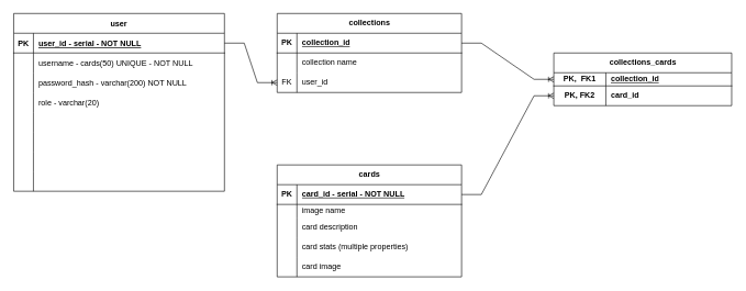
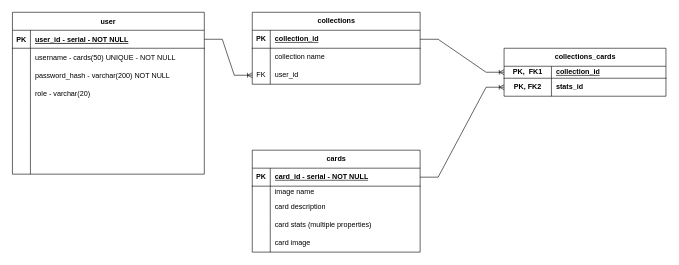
  <mxCell id="0" />
  <mxCell id="1" parent="0" />
  <mxCell id="2" value="user" style="shape=table;startSize=30;container=1;collapsible=1;childLayout=tableLayout;fixedRows=1;rowLines=0;fontStyle=1;align=center;resizeLast=1;" vertex="1" parent="1"><mxGeometry x="20" y="20" width="320" height="270" as="geometry" /></mxCell>
  <mxCell id="3" value="" style="shape=tableRow;horizontal=0;startSize=0;swimlaneHead=0;swimlaneBody=0;fillColor=none;collapsible=0;dropTarget=0;points=[[0,0.5],[1,0.5]];portConstraint=eastwest;top=0;left=0;right=0;bottom=1;" vertex="1" parent="2"><mxGeometry y="30" width="320" height="30" as="geometry" /></mxCell>
  <mxCell id="4" value="PK" style="shape=partialRectangle;connectable=0;fillColor=none;top=0;left=0;bottom=0;right=0;fontStyle=1;overflow=hidden;" vertex="1" parent="3"><mxGeometry width="30" height="30" as="geometry"><mxRectangle width="30" height="30" as="alternateBounds" /></mxGeometry></mxCell>
  <mxCell id="5" value="user_id - serial - NOT NULL" style="shape=partialRectangle;connectable=0;fillColor=none;top=0;left=0;bottom=0;right=0;align=left;spacingLeft=6;fontStyle=5;overflow=hidden;" vertex="1" parent="3"><mxGeometry x="30" width="290" height="30" as="geometry"><mxRectangle width="290" height="30" as="alternateBounds" /></mxGeometry></mxCell>
  <mxCell id="6" value="" style="shape=tableRow;horizontal=0;startSize=0;swimlaneHead=0;swimlaneBody=0;fillColor=none;collapsible=0;dropTarget=0;points=[[0,0.5],[1,0.5]];portConstraint=eastwest;top=0;left=0;right=0;bottom=0;" vertex="1" parent="2"><mxGeometry y="60" width="320" height="30" as="geometry" /></mxCell>
  <mxCell id="7" value="" style="shape=partialRectangle;connectable=0;fillColor=none;top=0;left=0;bottom=0;right=0;editable=1;overflow=hidden;" vertex="1" parent="6"><mxGeometry width="30" height="30" as="geometry"><mxRectangle width="30" height="30" as="alternateBounds" /></mxGeometry></mxCell>
  <mxCell id="8" value="username - cards(50) UNIQUE - NOT NULL" style="shape=partialRectangle;connectable=0;fillColor=none;top=0;left=0;bottom=0;right=0;align=left;spacingLeft=6;overflow=hidden;" vertex="1" parent="6"><mxGeometry x="30" width="290" height="30" as="geometry"><mxRectangle width="290" height="30" as="alternateBounds" /></mxGeometry></mxCell>
  <mxCell id="9" value="" style="shape=tableRow;horizontal=0;startSize=0;swimlaneHead=0;swimlaneBody=0;fillColor=none;collapsible=0;dropTarget=0;points=[[0,0.5],[1,0.5]];portConstraint=eastwest;top=0;left=0;right=0;bottom=0;" vertex="1" parent="2"><mxGeometry y="90" width="320" height="30" as="geometry" /></mxCell>
  <mxCell id="10" value="" style="shape=partialRectangle;connectable=0;fillColor=none;top=0;left=0;bottom=0;right=0;editable=1;overflow=hidden;" vertex="1" parent="9"><mxGeometry width="30" height="30" as="geometry"><mxRectangle width="30" height="30" as="alternateBounds" /></mxGeometry></mxCell>
  <mxCell id="11" value="password_hash - varchar(200) NOT NULL" style="shape=partialRectangle;connectable=0;fillColor=none;top=0;left=0;bottom=0;right=0;align=left;spacingLeft=6;overflow=hidden;" vertex="1" parent="9"><mxGeometry x="30" width="290" height="30" as="geometry"><mxRectangle width="290" height="30" as="alternateBounds" /></mxGeometry></mxCell>
  <mxCell id="12" value="" style="shape=tableRow;horizontal=0;startSize=0;swimlaneHead=0;swimlaneBody=0;fillColor=none;collapsible=0;dropTarget=0;points=[[0,0.5],[1,0.5]];portConstraint=eastwest;top=0;left=0;right=0;bottom=0;" vertex="1" parent="2"><mxGeometry y="120" width="320" height="30" as="geometry" /></mxCell>
  <mxCell id="13" value="" style="shape=partialRectangle;connectable=0;fillColor=none;top=0;left=0;bottom=0;right=0;editable=1;overflow=hidden;" vertex="1" parent="12"><mxGeometry width="30" height="30" as="geometry"><mxRectangle width="30" height="30" as="alternateBounds" /></mxGeometry></mxCell>
  <mxCell id="14" value="role - varchar(20)" style="shape=partialRectangle;connectable=0;fillColor=none;top=0;left=0;bottom=0;right=0;align=left;spacingLeft=6;overflow=hidden;" vertex="1" parent="12"><mxGeometry x="30" width="290" height="30" as="geometry"><mxRectangle width="290" height="30" as="alternateBounds" /></mxGeometry></mxCell>
  <mxCell id="15" value="" style="shape=tableRow;horizontal=0;startSize=0;swimlaneHead=0;swimlaneBody=0;fillColor=none;collapsible=0;dropTarget=0;points=[[0,0.5],[1,0.5]];portConstraint=eastwest;top=0;left=0;right=0;bottom=0;" vertex="1" parent="2"><mxGeometry y="150" width="320" height="30" as="geometry" /></mxCell>
  <mxCell id="16" value="" style="shape=partialRectangle;connectable=0;fillColor=none;top=0;left=0;bottom=0;right=0;editable=1;overflow=hidden;" vertex="1" parent="15"><mxGeometry width="30" height="30" as="geometry"><mxRectangle width="30" height="30" as="alternateBounds" /></mxGeometry></mxCell>
  <mxCell id="17" value="" style="shape=partialRectangle;connectable=0;fillColor=none;top=0;left=0;bottom=0;right=0;align=left;spacingLeft=6;overflow=hidden;" vertex="1" parent="15"><mxGeometry x="30" width="290" height="30" as="geometry"><mxRectangle width="290" height="30" as="alternateBounds" /></mxGeometry></mxCell>
  <mxCell id="18" value="" style="shape=tableRow;horizontal=0;startSize=0;swimlaneHead=0;swimlaneBody=0;fillColor=none;collapsible=0;dropTarget=0;points=[[0,0.5],[1,0.5]];portConstraint=eastwest;top=0;left=0;right=0;bottom=0;" vertex="1" parent="2"><mxGeometry y="180" width="320" height="30" as="geometry" /></mxCell>
  <mxCell id="19" value="" style="shape=partialRectangle;connectable=0;fillColor=none;top=0;left=0;bottom=0;right=0;editable=1;overflow=hidden;" vertex="1" parent="18"><mxGeometry width="30" height="30" as="geometry"><mxRectangle width="30" height="30" as="alternateBounds" /></mxGeometry></mxCell>
  <mxCell id="20" value="" style="shape=partialRectangle;connectable=0;fillColor=none;top=0;left=0;bottom=0;right=0;align=left;spacingLeft=6;overflow=hidden;" vertex="1" parent="18"><mxGeometry x="30" width="290" height="30" as="geometry"><mxRectangle width="290" height="30" as="alternateBounds" /></mxGeometry></mxCell>
  <mxCell id="21" value="" style="shape=tableRow;horizontal=0;startSize=0;swimlaneHead=0;swimlaneBody=0;fillColor=none;collapsible=0;dropTarget=0;points=[[0,0.5],[1,0.5]];portConstraint=eastwest;top=0;left=0;right=0;bottom=0;" vertex="1" parent="2"><mxGeometry y="210" width="320" height="30" as="geometry" /></mxCell>
  <mxCell id="22" value="" style="shape=partialRectangle;connectable=0;fillColor=none;top=0;left=0;bottom=0;right=0;editable=1;overflow=hidden;" vertex="1" parent="21"><mxGeometry width="30" height="30" as="geometry"><mxRectangle width="30" height="30" as="alternateBounds" /></mxGeometry></mxCell>
  <mxCell id="23" value="" style="shape=partialRectangle;connectable=0;fillColor=none;top=0;left=0;bottom=0;right=0;align=left;spacingLeft=6;overflow=hidden;" vertex="1" parent="21"><mxGeometry x="30" width="290" height="30" as="geometry"><mxRectangle width="290" height="30" as="alternateBounds" /></mxGeometry></mxCell>
  <mxCell id="24" value="" style="shape=tableRow;horizontal=0;startSize=0;swimlaneHead=0;swimlaneBody=0;fillColor=none;collapsible=0;dropTarget=0;points=[[0,0.5],[1,0.5]];portConstraint=eastwest;top=0;left=0;right=0;bottom=0;" vertex="1" parent="2"><mxGeometry y="240" width="320" height="30" as="geometry" /></mxCell>
  <mxCell id="25" value="" style="shape=partialRectangle;connectable=0;fillColor=none;top=0;left=0;bottom=0;right=0;editable=1;overflow=hidden;" vertex="1" parent="24"><mxGeometry width="30" height="30" as="geometry"><mxRectangle width="30" height="30" as="alternateBounds" /></mxGeometry></mxCell>
  <mxCell id="26" value="" style="shape=partialRectangle;connectable=0;fillColor=none;top=0;left=0;bottom=0;right=0;align=left;spacingLeft=6;overflow=hidden;" vertex="1" parent="24"><mxGeometry x="30" width="290" height="30" as="geometry"><mxRectangle width="290" height="30" as="alternateBounds" /></mxGeometry></mxCell>
  <mxCell id="27" value="cards" style="shape=table;startSize=30;container=1;collapsible=1;childLayout=tableLayout;fixedRows=1;rowLines=0;fontStyle=1;align=center;resizeLast=1;html=1;" vertex="1" parent="1"><mxGeometry x="420" y="250" width="280" height="170" as="geometry" /></mxCell>
  <mxCell id="28" value="" style="shape=tableRow;horizontal=0;startSize=0;swimlaneHead=0;swimlaneBody=0;fillColor=none;collapsible=0;dropTarget=0;points=[[0,0.5],[1,0.5]];portConstraint=eastwest;top=0;left=0;right=0;bottom=1;" vertex="1" parent="27"><mxGeometry y="30" width="280" height="30" as="geometry" /></mxCell>
  <mxCell id="29" value="PK" style="shape=partialRectangle;connectable=0;fillColor=none;top=0;left=0;bottom=0;right=0;fontStyle=1;overflow=hidden;whiteSpace=wrap;html=1;" vertex="1" parent="28"><mxGeometry width="30" height="30" as="geometry"><mxRectangle width="30" height="30" as="alternateBounds" /></mxGeometry></mxCell>
  <mxCell id="30" value="card_id - serial - NOT NULL" style="shape=partialRectangle;connectable=0;fillColor=none;top=0;left=0;bottom=0;right=0;align=left;spacingLeft=6;fontStyle=5;overflow=hidden;whiteSpace=wrap;html=1;" vertex="1" parent="28"><mxGeometry x="30" width="250" height="30" as="geometry"><mxRectangle width="250" height="30" as="alternateBounds" /></mxGeometry></mxCell>
  <mxCell id="31" value="" style="shape=tableRow;horizontal=0;startSize=0;swimlaneHead=0;swimlaneBody=0;fillColor=none;collapsible=0;dropTarget=0;points=[[0,0.5],[1,0.5]];portConstraint=eastwest;top=0;left=0;right=0;bottom=0;" vertex="1" parent="27"><mxGeometry y="60" width="280" height="20" as="geometry" /></mxCell>
  <mxCell id="32" value="" style="shape=partialRectangle;connectable=0;fillColor=none;top=0;left=0;bottom=0;right=0;editable=1;overflow=hidden;whiteSpace=wrap;html=1;" vertex="1" parent="31"><mxGeometry width="30" height="20" as="geometry"><mxRectangle width="30" height="20" as="alternateBounds" /></mxGeometry></mxCell>
  <mxCell id="33" value="image name" style="shape=partialRectangle;connectable=0;fillColor=none;top=0;left=0;bottom=0;right=0;align=left;spacingLeft=6;overflow=hidden;whiteSpace=wrap;html=1;" vertex="1" parent="31"><mxGeometry x="30" width="250" height="20" as="geometry"><mxRectangle width="250" height="20" as="alternateBounds" /></mxGeometry></mxCell>
  <mxCell id="34" value="" style="shape=tableRow;horizontal=0;startSize=0;swimlaneHead=0;swimlaneBody=0;fillColor=none;collapsible=0;dropTarget=0;points=[[0,0.5],[1,0.5]];portConstraint=eastwest;top=0;left=0;right=0;bottom=0;" vertex="1" parent="27"><mxGeometry y="80" width="280" height="30" as="geometry" /></mxCell>
  <mxCell id="35" value="" style="shape=partialRectangle;connectable=0;fillColor=none;top=0;left=0;bottom=0;right=0;editable=1;overflow=hidden;whiteSpace=wrap;html=1;" vertex="1" parent="34"><mxGeometry width="30" height="30" as="geometry"><mxRectangle width="30" height="30" as="alternateBounds" /></mxGeometry></mxCell>
  <mxCell id="36" value="card description" style="shape=partialRectangle;connectable=0;fillColor=none;top=0;left=0;bottom=0;right=0;align=left;spacingLeft=6;overflow=hidden;whiteSpace=wrap;html=1;" vertex="1" parent="34"><mxGeometry x="30" width="250" height="30" as="geometry"><mxRectangle width="250" height="30" as="alternateBounds" /></mxGeometry></mxCell>
  <mxCell id="37" value="" style="shape=tableRow;horizontal=0;startSize=0;swimlaneHead=0;swimlaneBody=0;fillColor=none;collapsible=0;dropTarget=0;points=[[0,0.5],[1,0.5]];portConstraint=eastwest;top=0;left=0;right=0;bottom=0;" vertex="1" parent="27"><mxGeometry y="110" width="280" height="30" as="geometry" /></mxCell>
  <mxCell id="38" value="" style="shape=partialRectangle;connectable=0;fillColor=none;top=0;left=0;bottom=0;right=0;editable=1;overflow=hidden;whiteSpace=wrap;html=1;" vertex="1" parent="37"><mxGeometry width="30" height="30" as="geometry"><mxRectangle width="30" height="30" as="alternateBounds" /></mxGeometry></mxCell>
  <mxCell id="39" value="card stats (multiple properties)" style="shape=partialRectangle;connectable=0;fillColor=none;top=0;left=0;bottom=0;right=0;align=left;spacingLeft=6;overflow=hidden;whiteSpace=wrap;html=1;" vertex="1" parent="37"><mxGeometry x="30" width="250" height="30" as="geometry"><mxRectangle width="250" height="30" as="alternateBounds" /></mxGeometry></mxCell>
  <mxCell id="40" style="shape=tableRow;horizontal=0;startSize=0;swimlaneHead=0;swimlaneBody=0;fillColor=none;collapsible=0;dropTarget=0;points=[[0,0.5],[1,0.5]];portConstraint=eastwest;top=0;left=0;right=0;bottom=0;" vertex="1" parent="27"><mxGeometry y="140" width="280" height="30" as="geometry" /></mxCell>
  <mxCell id="41" style="shape=partialRectangle;connectable=0;fillColor=none;top=0;left=0;bottom=0;right=0;editable=1;overflow=hidden;whiteSpace=wrap;html=1;" vertex="1" parent="40"><mxGeometry width="30" height="30" as="geometry"><mxRectangle width="30" height="30" as="alternateBounds" /></mxGeometry></mxCell>
  <mxCell id="42" value="card image" style="shape=partialRectangle;connectable=0;fillColor=none;top=0;left=0;bottom=0;right=0;align=left;spacingLeft=6;overflow=hidden;whiteSpace=wrap;html=1;" vertex="1" parent="40"><mxGeometry x="30" width="250" height="30" as="geometry"><mxRectangle width="250" height="30" as="alternateBounds" /></mxGeometry></mxCell>
  <mxCell id="43" value="collections" style="shape=table;startSize=30;container=1;collapsible=1;childLayout=tableLayout;fixedRows=1;rowLines=0;fontStyle=1;align=center;resizeLast=1;html=1;" vertex="1" parent="1"><mxGeometry x="420" y="20" width="280" height="120" as="geometry" /></mxCell>
  <mxCell id="44" value="" style="shape=tableRow;horizontal=0;startSize=0;swimlaneHead=0;swimlaneBody=0;fillColor=none;collapsible=0;dropTarget=0;points=[[0,0.5],[1,0.5]];portConstraint=eastwest;top=0;left=0;right=0;bottom=1;" vertex="1" parent="43"><mxGeometry y="30" width="280" height="30" as="geometry" /></mxCell>
  <mxCell id="45" value="PK" style="shape=partialRectangle;connectable=0;fillColor=none;top=0;left=0;bottom=0;right=0;fontStyle=1;overflow=hidden;whiteSpace=wrap;html=1;" vertex="1" parent="44"><mxGeometry width="30" height="30" as="geometry"><mxRectangle width="30" height="30" as="alternateBounds" /></mxGeometry></mxCell>
  <mxCell id="46" value="collection_id" style="shape=partialRectangle;connectable=0;fillColor=none;top=0;left=0;bottom=0;right=0;align=left;spacingLeft=6;fontStyle=5;overflow=hidden;whiteSpace=wrap;html=1;" vertex="1" parent="44"><mxGeometry x="30" width="250" height="30" as="geometry"><mxRectangle width="250" height="30" as="alternateBounds" /></mxGeometry></mxCell>
  <mxCell id="47" value="" style="shape=tableRow;horizontal=0;startSize=0;swimlaneHead=0;swimlaneBody=0;fillColor=none;collapsible=0;dropTarget=0;points=[[0,0.5],[1,0.5]];portConstraint=eastwest;top=0;left=0;right=0;bottom=0;" vertex="1" parent="43"><mxGeometry y="60" width="280" height="30" as="geometry" /></mxCell>
  <mxCell id="48" value="" style="shape=partialRectangle;connectable=0;fillColor=none;top=0;left=0;bottom=0;right=0;editable=1;overflow=hidden;whiteSpace=wrap;html=1;" vertex="1" parent="47"><mxGeometry width="30" height="30" as="geometry"><mxRectangle width="30" height="30" as="alternateBounds" /></mxGeometry></mxCell>
  <mxCell id="49" value="collection name&lt;span style=&quot;white-space: pre;&quot;&gt;&#09;&lt;/span&gt;" style="shape=partialRectangle;connectable=0;fillColor=none;top=0;left=0;bottom=0;right=0;align=left;spacingLeft=6;overflow=hidden;whiteSpace=wrap;html=1;" vertex="1" parent="47"><mxGeometry x="30" width="250" height="30" as="geometry"><mxRectangle width="250" height="30" as="alternateBounds" /></mxGeometry></mxCell>
  <mxCell id="50" value="" style="shape=tableRow;horizontal=0;startSize=0;swimlaneHead=0;swimlaneBody=0;fillColor=none;collapsible=0;dropTarget=0;points=[[0,0.5],[1,0.5]];portConstraint=eastwest;top=0;left=0;right=0;bottom=0;" vertex="1" parent="43"><mxGeometry y="90" width="280" height="30" as="geometry" /></mxCell>
  <mxCell id="51" value="FK" style="shape=partialRectangle;connectable=0;fillColor=none;top=0;left=0;bottom=0;right=0;editable=1;overflow=hidden;whiteSpace=wrap;html=1;" vertex="1" parent="50"><mxGeometry width="30" height="30" as="geometry"><mxRectangle width="30" height="30" as="alternateBounds" /></mxGeometry></mxCell>
  <mxCell id="52" value="user_id" style="shape=partialRectangle;connectable=0;fillColor=none;top=0;left=0;bottom=0;right=0;align=left;spacingLeft=6;overflow=hidden;whiteSpace=wrap;html=1;" vertex="1" parent="50"><mxGeometry x="30" width="250" height="30" as="geometry"><mxRectangle width="250" height="30" as="alternateBounds" /></mxGeometry></mxCell>
  <mxCell id="53" value="collections_cards" style="shape=table;startSize=30;container=1;collapsible=1;childLayout=tableLayout;fixedRows=1;rowLines=0;fontStyle=1;align=center;resizeLast=1;html=1;" vertex="1" parent="1"><mxGeometry x="840" y="80" width="270" height="80" as="geometry" /></mxCell>
  <mxCell id="54" value="" style="shape=tableRow;horizontal=0;startSize=0;swimlaneHead=0;swimlaneBody=0;fillColor=none;collapsible=0;dropTarget=0;points=[[0,0.5],[1,0.5]];portConstraint=eastwest;top=0;left=0;right=0;bottom=1;" vertex="1" parent="53"><mxGeometry y="30" width="270" height="20" as="geometry" /></mxCell>
  <mxCell id="55" value="PK,&amp;nbsp; FK1" style="shape=partialRectangle;connectable=0;fillColor=none;top=0;left=0;bottom=0;right=0;fontStyle=1;overflow=hidden;whiteSpace=wrap;html=1;" vertex="1" parent="54"><mxGeometry width="79" height="20" as="geometry"><mxRectangle width="79" height="20" as="alternateBounds" /></mxGeometry></mxCell>
  <mxCell id="56" value="collection_id" style="shape=partialRectangle;connectable=0;fillColor=none;top=0;left=0;bottom=0;right=0;align=left;spacingLeft=6;fontStyle=5;overflow=hidden;whiteSpace=wrap;html=1;" vertex="1" parent="54"><mxGeometry x="79" width="191" height="20" as="geometry"><mxRectangle width="191" height="20" as="alternateBounds" /></mxGeometry></mxCell>
  <mxCell id="57" value="" style="shape=tableRow;horizontal=0;startSize=0;swimlaneHead=0;swimlaneBody=0;fillColor=none;collapsible=0;dropTarget=0;points=[[0,0.5],[1,0.5]];portConstraint=eastwest;top=0;left=0;right=0;bottom=0;" vertex="1" parent="53"><mxGeometry y="50" width="270" height="30" as="geometry" /></mxCell>
  <mxCell id="58" value="PK, FK2" style="shape=partialRectangle;connectable=0;fillColor=none;top=0;left=0;bottom=0;right=0;editable=1;overflow=hidden;whiteSpace=wrap;html=1;fontStyle=1" vertex="1" parent="57"><mxGeometry width="79" height="30" as="geometry"><mxRectangle width="79" height="30" as="alternateBounds" /></mxGeometry></mxCell>
- <mxCell id="59" value="card_id" style="shape=partialRectangle;connectable=0;fillColor=none;top=0;left=0;bottom=0;right=0;align=left;spacingLeft=6;overflow=hidden;whiteSpace=wrap;html=1;fontStyle=1" vertex="1" parent="57"><mxGeometry x="79" width="191" height="30" as="geometry"><mxRectangle width="191" height="30" as="alternateBounds" /></mxGeometry></mxCell>
+ <mxCell id="59" value="stats_id" style="shape=partialRectangle;connectable=0;fillColor=none;top=0;left=0;bottom=0;right=0;align=left;spacingLeft=6;overflow=hidden;whiteSpace=wrap;html=1;fontStyle=1" vertex="1" parent="57"><mxGeometry x="79" width="191" height="30" as="geometry"><mxRectangle width="191" height="30" as="alternateBounds" /></mxGeometry></mxCell>
  <mxCell id="60" value="" style="edgeStyle=entityRelationEdgeStyle;fontSize=12;html=1;endArrow=ERoneToMany;rounded=0;exitX=1;exitY=0.5;exitDx=0;exitDy=0;entryX=0;entryY=0.5;entryDx=0;entryDy=0;" edge="1" parent="1" source="3" target="50"><mxGeometry width="100" height="100" relative="1" as="geometry"><mxPoint x="230" y="130" as="sourcePoint" /><mxPoint x="330" y="30" as="targetPoint" /></mxGeometry></mxCell>
  <mxCell id="61" value="" style="edgeStyle=entityRelationEdgeStyle;fontSize=12;html=1;endArrow=ERoneToMany;rounded=0;exitX=1;exitY=0.5;exitDx=0;exitDy=0;entryX=0;entryY=0.5;entryDx=0;entryDy=0;" edge="1" parent="1" source="44" target="54"><mxGeometry width="100" height="100" relative="1" as="geometry"><mxPoint x="720" y="190" as="sourcePoint" /><mxPoint x="820" y="90" as="targetPoint" /></mxGeometry></mxCell>
  <mxCell id="62" value="" style="edgeStyle=entityRelationEdgeStyle;fontSize=12;html=1;endArrow=ERoneToMany;rounded=0;exitX=1;exitY=0.5;exitDx=0;exitDy=0;entryX=0;entryY=0.5;entryDx=0;entryDy=0;" edge="1" parent="1" source="28" target="57"><mxGeometry width="100" height="100" relative="1" as="geometry"><mxPoint x="800" y="370" as="sourcePoint" /><mxPoint x="900" y="270" as="targetPoint" /></mxGeometry></mxCell>
